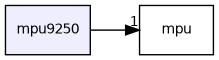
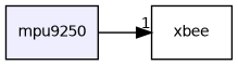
  digraph {
    compound=true
    rankdir=LR
    node [fontname=Helvetica fontsize=10 shape=box]
    n1 [fillcolor="#eeeeff" label=mpu9250 pencolor=black style=filled]
-   n2 [label=mpu]
+   n2 [label=xbee]
    n1 -> n2 [headlabel=1 labeldistance=1.5 labelfontname=Helvetica labelfontsize=10]
  }
